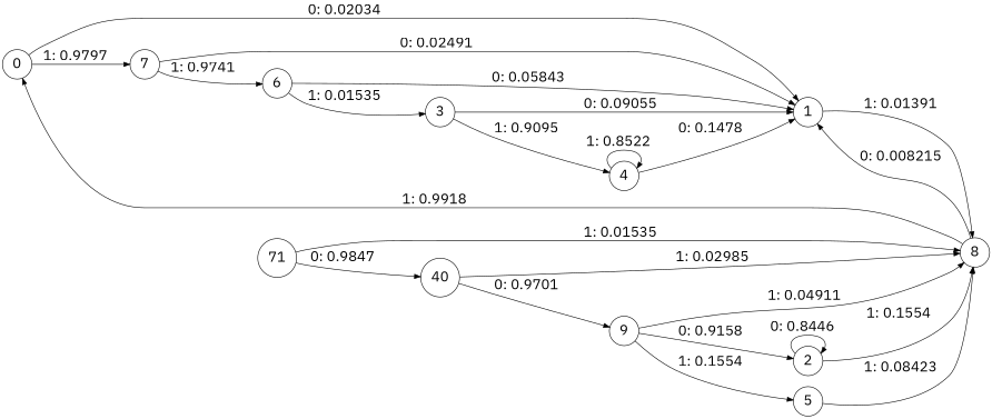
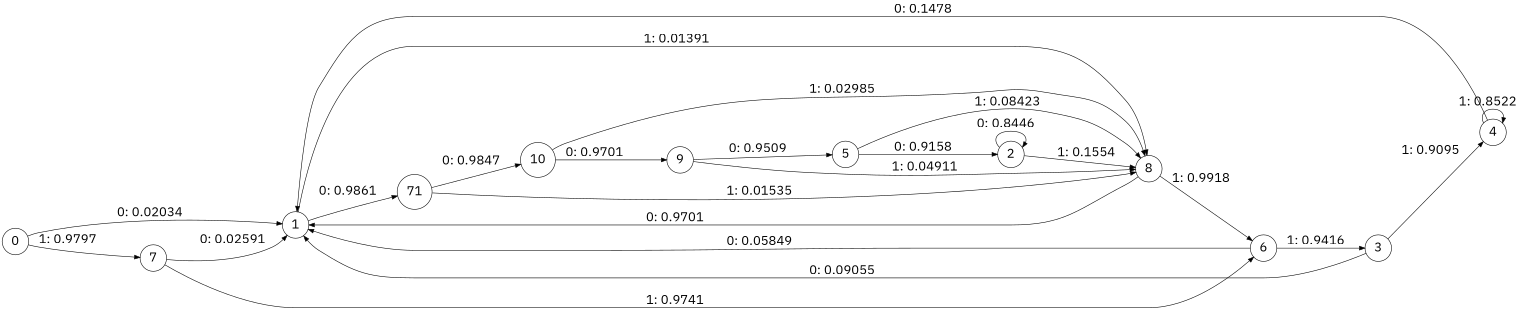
  digraph {
    fontname="IBM Plex Sans"
    rankdir=LR
    node [fontname="IBM Plex Sans" fontsize=24 shape=circle]
    edge [fontname="IBM Plex Sans" fontsize=24]
    0
    1
    7
    n4 [label=71]
    8
    6
-   10 [label=40]
+   10
    3
    9
    2
    4
    5
    0 -> 1 [label="0: 0.02034  "]
    0 -> 7 [label="1: 0.9797   "]
+   1 -> n4 [label="0: 0.9861   "]
    1 -> 8 [label="1: 0.01391  "]
-   7 -> 1 [label="0: 0.02491  "]
+   7 -> 1 [label="0: 0.02591  "]
    7 -> 6 [label="1: 0.9741   "]
    n4 -> 8 [label="1: 0.01535  "]
    n4 -> 10 [label="0: 0.9847   "]
-   8 -> 0 [label="1: 0.9918   "]
-   8 -> 1 [label="0: 0.008215  "]
-   6 -> 1 [label="0: 0.05843  "]
-   6 -> 3 [label="1: 0.01535  "]
+   8 -> 6 [label="1: 0.9918   "]
+   8 -> 1 [label="0: 0.9701   "]
+   6 -> 1 [label="0: 0.05849  "]
+   6 -> 3 [label="1: 0.9416   "]
    10 -> 8 [label="1: 0.02985  "]
    10 -> 9 [label="0: 0.9701   "]
    3 -> 1 [label="0: 0.09055  "]
    3 -> 4 [label="1: 0.9095   "]
    9 -> 8 [label="1: 0.04911  "]
-   9 -> 5 [label="1: 0.1554   "]
+   9 -> 5 [label="0: 0.9509   "]
    2 -> 8 [label="1: 0.1554   "]
    2 -> 2 [label="0: 0.8446   "]
    4 -> 1 [label="0: 0.1478   "]
    4 -> 4 [label="1: 0.8522   "]
    5 -> 8 [label="1: 0.08423  "]
-   9 -> 2 [label="0: 0.9158   "]
+   5 -> 2 [label="0: 0.9158   "]
  }
